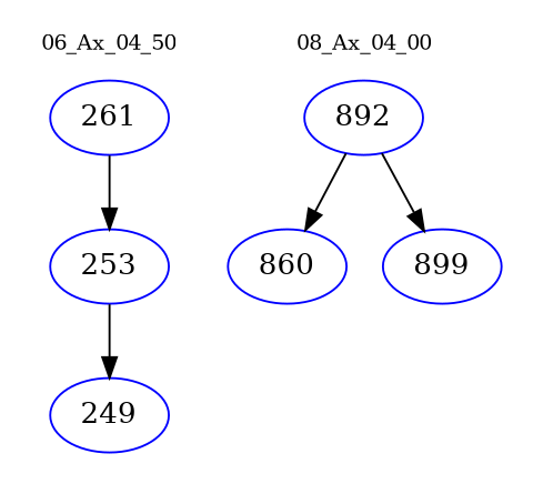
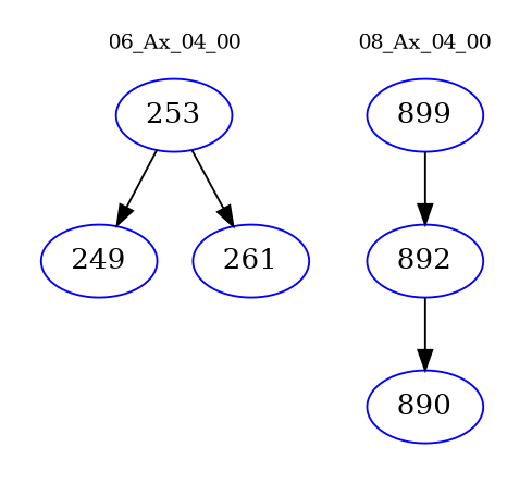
  digraph {
    node [color=blue]
    edge [color=black]
    n1 [label=253]
    n2 [label=249]
    n3 [label=261]
    n4 [label=892]
-   n5 [label=860]
+   n5 [label=890]
    n6 [label=899]
    subgraph cluster_1 {
      color=white
      fontsize=10
-     label="06_Ax_04_50"
+     label="06_Ax_04_00"
      n1
      n2
      n3
    }
    subgraph cluster_2 {
      color=white
      fontsize=10
      label="08_Ax_04_00"
      n4
      n5
      n6
    }
    n1 -> n2
-   n3 -> n1
+   n1 -> n3
    n4 -> n5
-   n4 -> n6
+   n6 -> n4
  }
